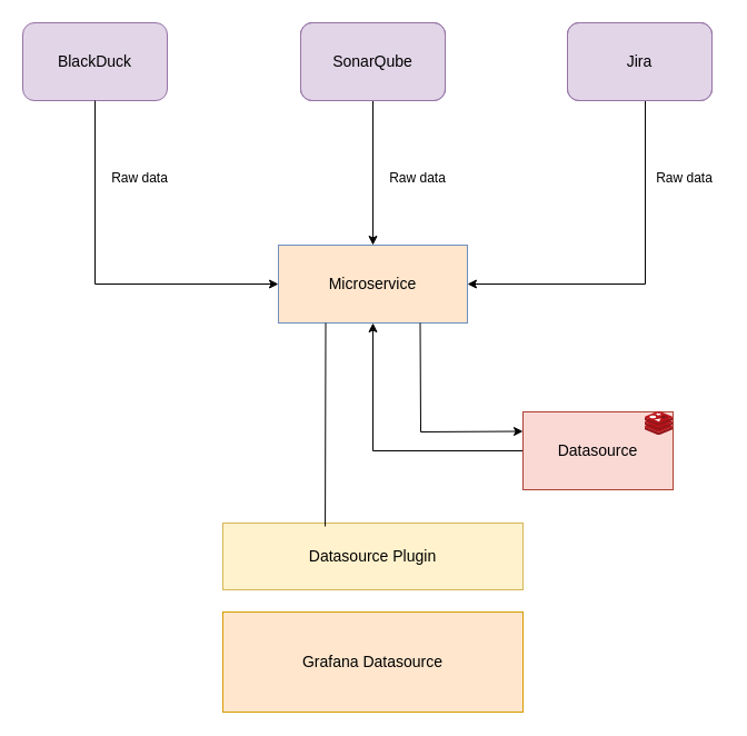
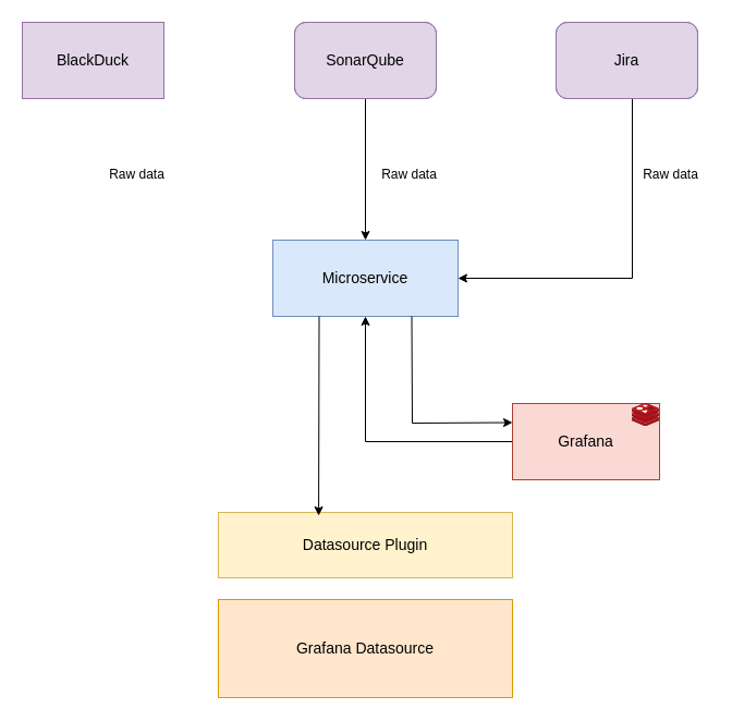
  <mxCell id="0" />
  <mxCell id="1" parent="0" />
- <mxCell id="2" value="&lt;font style=&quot;font-size: 14px&quot;&gt;BlackDuck&lt;/font&gt;" style="rounded=1;whiteSpace=wrap;html=1;fillColor=#e1d5e7;strokeColor=#9673a6;" parent="1" vertex="1"><mxGeometry x="20" y="20" width="130" height="70" as="geometry" /></mxCell>
+ <mxCell id="2" value="&lt;font style=&quot;font-size: 14px&quot;&gt;BlackDuck&lt;/font&gt;" style="whiteSpace=wrap;html=1;fillColor=#e1d5e7;strokeColor=#9673a6;rounded=0;" parent="1" vertex="1"><mxGeometry x="20" y="20" width="130" height="70" as="geometry" /></mxCell>
  <mxCell id="3" style="edgeStyle=orthogonalEdgeStyle;rounded=0;orthogonalLoop=1;jettySize=auto;html=1;entryX=0.5;entryY=0;entryDx=0;entryDy=0;" parent="1" source="4" target="7" edge="1"><mxGeometry relative="1" as="geometry" /></mxCell>
  <mxCell id="4" value="SonarQube" style="rounded=1;whiteSpace=wrap;html=1;fillColor=#e1d5e7;strokeColor=#9673a6;" parent="1" vertex="1"><mxGeometry x="270" y="20" width="130" height="70" as="geometry" /></mxCell>
  <mxCell id="5" style="edgeStyle=orthogonalEdgeStyle;rounded=0;orthogonalLoop=1;jettySize=auto;html=1;entryX=1;entryY=0.5;entryDx=0;entryDy=0;" parent="1" source="6" target="7" edge="1"><mxGeometry relative="1" as="geometry"><Array as="points"><mxPoint x="580" y="255" /></Array></mxGeometry></mxCell>
  <mxCell id="6" value="Jira" style="rounded=1;whiteSpace=wrap;html=1;fillColor=#e1d5e7;strokeColor=#9673a6;" parent="1" vertex="1"><mxGeometry x="510" y="20" width="130" height="70" as="geometry" /></mxCell>
- <mxCell id="7" value="&lt;font style=&quot;font-size: 14px&quot;&gt;Microservice&lt;/font&gt;" style="rounded=0;whiteSpace=wrap;html=1;fillColor=#ffe6cc;strokeColor=#6c8ebf;" parent="1" vertex="1"><mxGeometry x="250" y="220" width="170" height="70" as="geometry" /></mxCell>
+ <mxCell id="7" value="&lt;font style=&quot;font-size: 14px&quot;&gt;Microservice&lt;/font&gt;" style="rounded=0;whiteSpace=wrap;html=1;fillColor=#dae8fc;strokeColor=#6c8ebf;" parent="1" vertex="1"><mxGeometry x="250" y="220" width="170" height="70" as="geometry" /></mxCell>
  <mxCell id="8" value="" style="shape=image;html=1;verticalAlign=top;verticalLabelPosition=bottom;labelBackgroundColor=#ffffff;imageAspect=0;aspect=fixed;image=https://cdn1.iconfinder.com/data/icons/unicons-line-vol-3/24/docker-128.png" parent="1" vertex="1"><mxGeometry x="390" y="220" width="30" height="30" as="geometry" /></mxCell>
  <mxCell id="9" value="&lt;font style=&quot;font-size: 14px&quot;&gt;Grafana Datasource&lt;/font&gt;" style="rounded=0;whiteSpace=wrap;html=1;fillColor=#ffe6cc;strokeColor=#d79b00;" parent="1" vertex="1"><mxGeometry x="200" y="550" width="270" height="90" as="geometry" /></mxCell>
  <mxCell id="10" value="&lt;font style=&quot;font-size: 14px&quot;&gt;Datasource Plugin&lt;/font&gt;" style="rounded=0;whiteSpace=wrap;html=1;fillColor=#fff2cc;strokeColor=#d6b656;" parent="1" vertex="1"><mxGeometry x="200" y="470" width="270" height="60" as="geometry" /></mxCell>
- <mxCell id="11" value="" style="endArrow=classic;html=1;rounded=0;exitX=0.5;exitY=1;exitDx=0;exitDy=0;entryX=0;entryY=0.5;entryDx=0;entryDy=0;" parent="1" source="2" target="7" edge="1"><mxGeometry width="50" height="50" relative="1" as="geometry"><mxPoint x="310" y="290" as="sourcePoint" /><mxPoint x="360" y="240" as="targetPoint" /><Array as="points"><mxPoint x="85" y="255" /></Array></mxGeometry></mxCell>
  <mxCell id="12" value="Raw data" style="text;html=1;align=center;verticalAlign=middle;resizable=0;points=[];autosize=1;strokeColor=none;fillColor=none;" parent="1" vertex="1"><mxGeometry x="580" y="150" width="70" height="20" as="geometry" /></mxCell>
  <mxCell id="13" value="Raw data" style="text;html=1;align=center;verticalAlign=middle;resizable=0;points=[];autosize=1;strokeColor=none;fillColor=none;" parent="1" vertex="1"><mxGeometry x="340" y="150" width="70" height="20" as="geometry" /></mxCell>
  <mxCell id="14" value="Raw data" style="text;html=1;align=center;verticalAlign=middle;resizable=0;points=[];autosize=1;strokeColor=none;fillColor=none;" parent="1" vertex="1"><mxGeometry x="90" y="150" width="70" height="20" as="geometry" /></mxCell>
  <mxCell id="15" style="edgeStyle=orthogonalEdgeStyle;rounded=0;orthogonalLoop=1;jettySize=auto;html=1;entryX=0.5;entryY=1;entryDx=0;entryDy=0;" edge="1" parent="1" source="16" target="7"><mxGeometry relative="1" as="geometry" /></mxCell>
- <mxCell id="16" value="&lt;font style=&quot;font-size: 14px&quot;&gt;Datasource&lt;/font&gt;" style="rounded=0;whiteSpace=wrap;html=1;fillColor=#fad9d5;strokeColor=#ae4132;" parent="1" vertex="1"><mxGeometry x="470" y="370" width="135" height="70" as="geometry" /></mxCell>
+ <mxCell id="16" value="&lt;font style=&quot;font-size: 14px&quot;&gt;Grafana&lt;/font&gt;" style="rounded=0;whiteSpace=wrap;html=1;fillColor=#fad9d5;strokeColor=#ae4132;" parent="1" vertex="1"><mxGeometry x="470" y="370" width="135" height="70" as="geometry" /></mxCell>
  <mxCell id="17" value="" style="sketch=0;aspect=fixed;html=1;points=[];align=center;image;fontSize=12;image=img/lib/mscae/Cache_Redis_Product.svg;" parent="1" vertex="1"><mxGeometry x="580" y="370" width="25" height="21" as="geometry" /></mxCell>
  <mxCell id="18" value="SonarQube" style="rounded=1;whiteSpace=wrap;html=1;fillColor=#e1d5e7;strokeColor=#9673a6;" parent="1" vertex="1"><mxGeometry x="270" y="20" width="130" height="70" as="geometry" /></mxCell>
  <mxCell id="19" value="Jira" style="rounded=1;whiteSpace=wrap;html=1;fillColor=#e1d5e7;strokeColor=#9673a6;" parent="1" vertex="1"><mxGeometry x="510" y="20" width="130" height="70" as="geometry" /></mxCell>
  <mxCell id="20" value="&lt;font style=&quot;font-size: 14px&quot;&gt;SonarQube&lt;/font&gt;" style="rounded=1;whiteSpace=wrap;html=1;fillColor=#e1d5e7;strokeColor=#9673a6;" parent="1" vertex="1"><mxGeometry x="270" y="20" width="130" height="70" as="geometry" /></mxCell>
  <mxCell id="21" value="&lt;font style=&quot;font-size: 14px&quot;&gt;Jira&lt;/font&gt;" style="rounded=1;whiteSpace=wrap;html=1;fillColor=#e1d5e7;strokeColor=#9673a6;" parent="1" vertex="1"><mxGeometry x="510" y="20" width="130" height="70" as="geometry" /></mxCell>
- <mxCell id="22" value="" style="endArrow=none;html=1;rounded=0;exitX=0.25;exitY=1;exitDx=0;exitDy=0;entryX=0.341;entryY=0.05;entryDx=0;entryDy=0;entryPerimeter=0;" edge="1" parent="1" source="7" target="10"><mxGeometry width="50" height="50" relative="1" as="geometry"><mxPoint x="380" y="320" as="sourcePoint" /><mxPoint x="430" y="270" as="targetPoint" /></mxGeometry></mxCell>
+ <mxCell id="22" value="" style="endArrow=classic;html=1;rounded=0;exitX=0.25;exitY=1;exitDx=0;exitDy=0;entryX=0.341;entryY=0.05;entryDx=0;entryDy=0;entryPerimeter=0;" edge="1" parent="1" source="7" target="10"><mxGeometry width="50" height="50" relative="1" as="geometry"><mxPoint x="380" y="320" as="sourcePoint" /><mxPoint x="430" y="270" as="targetPoint" /></mxGeometry></mxCell>
  <mxCell id="23" value="" style="endArrow=classic;html=1;rounded=0;exitX=0.75;exitY=1;exitDx=0;exitDy=0;entryX=0;entryY=0.25;entryDx=0;entryDy=0;" edge="1" parent="1" source="7" target="16"><mxGeometry width="50" height="50" relative="1" as="geometry"><mxPoint x="380" y="320" as="sourcePoint" /><mxPoint x="380" y="320" as="targetPoint" /><Array as="points"><mxPoint x="378" y="388" /></Array></mxGeometry></mxCell>
